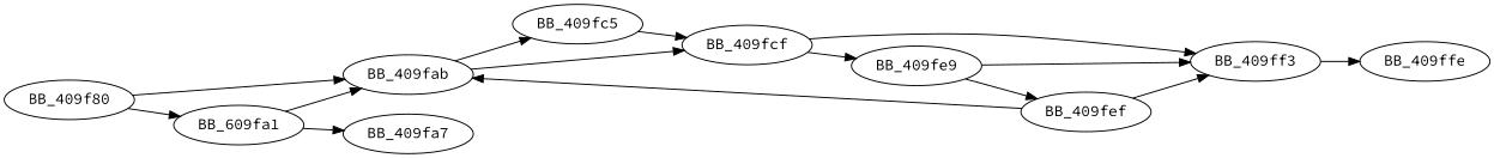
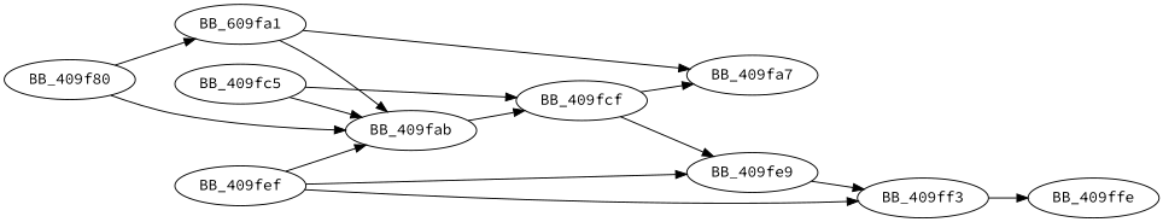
  digraph {
    fontname="Source Code Pro"
    rankdir=LR
    node [fontname="Source Code Pro"]
    edge [fontname="Source Code Pro"]
    n1 [label=BB_609fa1]
    BB_409f80
    BB_409fab
    BB_409fa7
    BB_409fc5
    BB_409fcf
    BB_409fe9
    BB_409ff3
    BB_409fef
    BB_409ffe
    n1 -> BB_409fab
    n1 -> BB_409fa7
    BB_409f80 -> n1
    BB_409f80 -> BB_409fab
-   BB_409fab -> BB_409fc5
+   BB_409fc5 -> BB_409fab
    BB_409fab -> BB_409fcf
    BB_409fc5 -> BB_409fcf
    BB_409fcf -> BB_409fe9
-   BB_409fcf -> BB_409ff3
+   BB_409fcf -> BB_409fa7
    BB_409fe9 -> BB_409ff3
-   BB_409fe9 -> BB_409fef
+   BB_409fef -> BB_409fe9
    BB_409ff3 -> BB_409ffe
    BB_409fef -> BB_409fab
    BB_409fef -> BB_409ff3
  }
